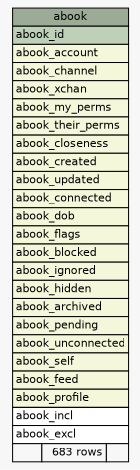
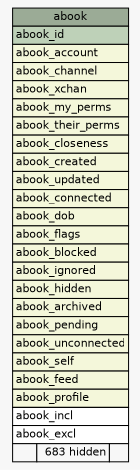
  digraph {
    bgcolor="#f7f7f7"
    fontname=Helvetica
    fontsize=11
    nodesep=0.18
    rankdir=RL
    ranksep=0.46
-   n1 [fontname=Helvetica fontsize=11 label=<     <TABLE BORDER="0" CELLBORDER="1" CELLSPACING="0" BGCOLOR="#ffffff">       <TR><TD COLSPAN="3" BGCOLOR="#9bab96" ALIGN="CENTER">abook</TD></TR>       <TR><TD PORT="abook_id" COLSPAN="3" BGCOLOR="#bed1b8" ALIGN="LEFT">abook_id</TD></TR>       <TR><TD PORT="abook_account" COLSPAN="3" BGCOLOR="#f4f7da" ALIGN="LEFT">abook_account</TD></TR>       <TR><TD PORT="abook_channel" COLSPAN="3" BGCOLOR="#f4f7da" ALIGN="LEFT">abook_channel</TD></TR>       <TR><TD PORT="abook_xchan" COLSPAN="3" BGCOLOR="#f4f7da" ALIGN="LEFT">abook_xchan</TD></TR>       <TR><TD PORT="abook_my_perms" COLSPAN="3" BGCOLOR="#f4f7da" ALIGN="LEFT">abook_my_perms</TD></TR>       <TR><TD PORT="abook_their_perms" COLSPAN="3" BGCOLOR="#f4f7da" ALIGN="LEFT">abook_their_perms</TD></TR>       <TR><TD PORT="abook_closeness" COLSPAN="3" BGCOLOR="#f4f7da" ALIGN="LEFT">abook_closeness</TD></TR>       <TR><TD PORT="abook_created" COLSPAN="3" BGCOLOR="#f4f7da" ALIGN="LEFT">abook_created</TD></TR>       <TR><TD PORT="abook_updated" COLSPAN="3" BGCOLOR="#f4f7da" ALIGN="LEFT">abook_updated</TD></TR>       <TR><TD PORT="abook_connected" COLSPAN="3" BGCOLOR="#f4f7da" ALIGN="LEFT">abook_connected</TD></TR>       <TR><TD PORT="abook_dob" COLSPAN="3" BGCOLOR="#f4f7da" ALIGN="LEFT">abook_dob</TD></TR>       <TR><TD PORT="abook_flags" COLSPAN="3" BGCOLOR="#f4f7da" ALIGN="LEFT">abook_flags</TD></TR>       <TR><TD PORT="abook_blocked" COLSPAN="3" BGCOLOR="#f4f7da" ALIGN="LEFT">abook_blocked</TD></TR>       <TR><TD PORT="abook_ignored" COLSPAN="3" BGCOLOR="#f4f7da" ALIGN="LEFT">abook_ignored</TD></TR>       <TR><TD PORT="abook_hidden" COLSPAN="3" BGCOLOR="#f4f7da" ALIGN="LEFT">abook_hidden</TD></TR>       <TR><TD PORT="abook_archived" COLSPAN="3" BGCOLOR="#f4f7da" ALIGN="LEFT">abook_archived</TD></TR>       <TR><TD PORT="abook_pending" COLSPAN="3" BGCOLOR="#f4f7da" ALIGN="LEFT">abook_pending</TD></TR>       <TR><TD PORT="abook_unconnected" COLSPAN="3" BGCOLOR="#f4f7da" ALIGN="LEFT">abook_unconnected</TD></TR>       <TR><TD PORT="abook_self" COLSPAN="3" BGCOLOR="#f4f7da" ALIGN="LEFT">abook_self</TD></TR>       <TR><TD PORT="abook_feed" COLSPAN="3" BGCOLOR="#f4f7da" ALIGN="LEFT">abook_feed</TD></TR>       <TR><TD PORT="abook_profile" COLSPAN="3" BGCOLOR="#f4f7da" ALIGN="LEFT">abook_profile</TD></TR>       <TR><TD PORT="abook_incl" COLSPAN="3" ALIGN="LEFT">abook_incl</TD></TR>       <TR><TD PORT="abook_excl" COLSPAN="3" ALIGN="LEFT">abook_excl</TD></TR>       <TR><TD ALIGN="LEFT" BGCOLOR="#f7f7f7">  </TD><TD ALIGN="RIGHT" BGCOLOR="#f7f7f7">683 rows</TD><TD ALIGN="RIGHT" BGCOLOR="#f7f7f7">  </TD></TR>     </TABLE>> shape=plaintext]
+   n1 [fontname=Helvetica fontsize=11 label=<     <TABLE BORDER="0" CELLBORDER="1" CELLSPACING="0" BGCOLOR="#ffffff">       <TR><TD COLSPAN="3" BGCOLOR="#9bab96" ALIGN="CENTER">abook</TD></TR>       <TR><TD PORT="abook_id" COLSPAN="3" BGCOLOR="#bed1b8" ALIGN="LEFT">abook_id</TD></TR>       <TR><TD PORT="abook_account" COLSPAN="3" BGCOLOR="#f4f7da" ALIGN="LEFT">abook_account</TD></TR>       <TR><TD PORT="abook_channel" COLSPAN="3" BGCOLOR="#f4f7da" ALIGN="LEFT">abook_channel</TD></TR>       <TR><TD PORT="abook_xchan" COLSPAN="3" BGCOLOR="#f4f7da" ALIGN="LEFT">abook_xchan</TD></TR>       <TR><TD PORT="abook_my_perms" COLSPAN="3" BGCOLOR="#f4f7da" ALIGN="LEFT">abook_my_perms</TD></TR>       <TR><TD PORT="abook_their_perms" COLSPAN="3" BGCOLOR="#f4f7da" ALIGN="LEFT">abook_their_perms</TD></TR>       <TR><TD PORT="abook_closeness" COLSPAN="3" BGCOLOR="#f4f7da" ALIGN="LEFT">abook_closeness</TD></TR>       <TR><TD PORT="abook_created" COLSPAN="3" BGCOLOR="#f4f7da" ALIGN="LEFT">abook_created</TD></TR>       <TR><TD PORT="abook_updated" COLSPAN="3" BGCOLOR="#f4f7da" ALIGN="LEFT">abook_updated</TD></TR>       <TR><TD PORT="abook_connected" COLSPAN="3" BGCOLOR="#f4f7da" ALIGN="LEFT">abook_connected</TD></TR>       <TR><TD PORT="abook_dob" COLSPAN="3" BGCOLOR="#f4f7da" ALIGN="LEFT">abook_dob</TD></TR>       <TR><TD PORT="abook_flags" COLSPAN="3" BGCOLOR="#f4f7da" ALIGN="LEFT">abook_flags</TD></TR>       <TR><TD PORT="abook_blocked" COLSPAN="3" BGCOLOR="#f4f7da" ALIGN="LEFT">abook_blocked</TD></TR>       <TR><TD PORT="abook_ignored" COLSPAN="3" BGCOLOR="#f4f7da" ALIGN="LEFT">abook_ignored</TD></TR>       <TR><TD PORT="abook_hidden" COLSPAN="3" BGCOLOR="#f4f7da" ALIGN="LEFT">abook_hidden</TD></TR>       <TR><TD PORT="abook_archived" COLSPAN="3" BGCOLOR="#f4f7da" ALIGN="LEFT">abook_archived</TD></TR>       <TR><TD PORT="abook_pending" COLSPAN="3" BGCOLOR="#f4f7da" ALIGN="LEFT">abook_pending</TD></TR>       <TR><TD PORT="abook_unconnected" COLSPAN="3" BGCOLOR="#f4f7da" ALIGN="LEFT">abook_unconnected</TD></TR>       <TR><TD PORT="abook_self" COLSPAN="3" BGCOLOR="#f4f7da" ALIGN="LEFT">abook_self</TD></TR>       <TR><TD PORT="abook_feed" COLSPAN="3" BGCOLOR="#f4f7da" ALIGN="LEFT">abook_feed</TD></TR>       <TR><TD PORT="abook_profile" COLSPAN="3" BGCOLOR="#f4f7da" ALIGN="LEFT">abook_profile</TD></TR>       <TR><TD PORT="abook_incl" COLSPAN="3" ALIGN="LEFT">abook_incl</TD></TR>       <TR><TD PORT="abook_excl" COLSPAN="3" ALIGN="LEFT">abook_excl</TD></TR>       <TR><TD ALIGN="LEFT" BGCOLOR="#f7f7f7">  </TD><TD ALIGN="RIGHT" BGCOLOR="#f7f7f7">683 hidden</TD><TD ALIGN="RIGHT" BGCOLOR="#f7f7f7">  </TD></TR>     </TABLE>> shape=plaintext]
  }
